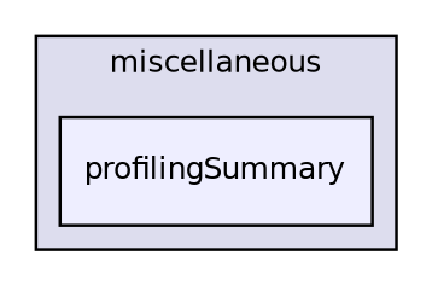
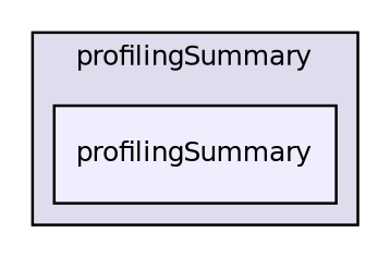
  digraph {
    compound=true
    n1 [fillcolor="#eeeeff" fontname=Helvetica fontsize=10 label=profilingSummary pencolor=black shape=box style=filled]
    subgraph cluster_1 {
      bgcolor="#ddddee"
      fontname=Helvetica
      fontsize=10
-     label=miscellaneous
+     label=profilingSummary
      pencolor=black
      n1
    }
  }
